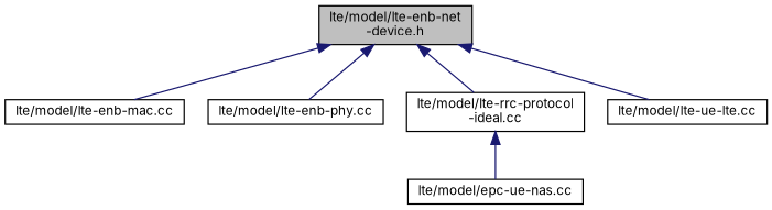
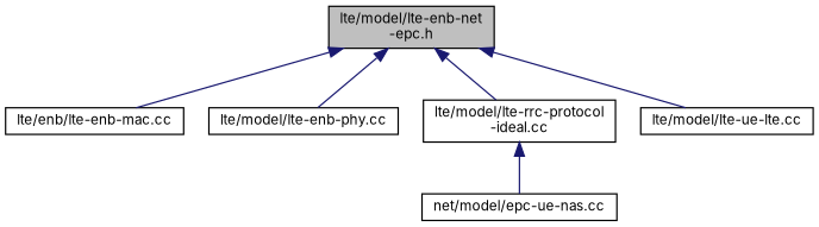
  digraph {
    fontname=Inter
    node [color=black fillcolor=white fontname=Inter fontsize=10 shape=record style=filled]
    edge [color=midnightblue dir=back fontname=Inter fontsize=10 labelfontname=Helvetica labelfontsize=10 style=solid]
-   n1 [fillcolor=grey75 fontcolor=black height=0.2 label="lte/model/lte-enb-net\l-device.h" width=0.4]
-   n2 [height=0.2 label="lte/model/lte-enb-mac.cc" width=0.4]
+   n1 [fillcolor=grey75 fontcolor=black height=0.2 label="lte/model/lte-enb-net\l-epc.h" width=0.4]
+   n2 [height=0.2 label="lte/enb/lte-enb-mac.cc" width=0.4]
    n3 [height=0.2 label="lte/model/lte-enb-phy.cc" width=0.4]
    n4 [height=0.2 label="lte/model/lte-rrc-protocol\l-ideal.cc" width=0.4]
    n5 [height=0.2 label="lte/model/lte-ue-lte.cc" width=0.4]
-   n6 [height=0.2 label="lte/model/epc-ue-nas.cc" width=0.4]
+   n6 [height=0.2 label="net/model/epc-ue-nas.cc" width=0.4]
    n1 -> n2
    n1 -> n3
    n1 -> n4
    n1 -> n5
    n4 -> n6
  }
